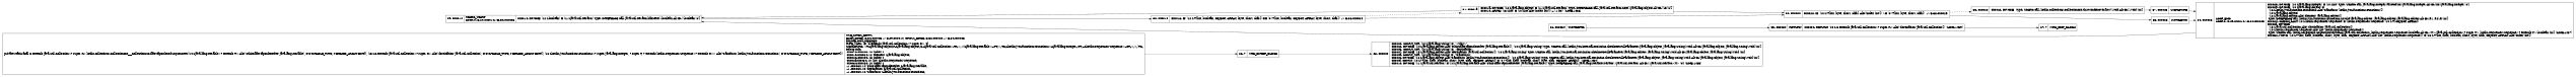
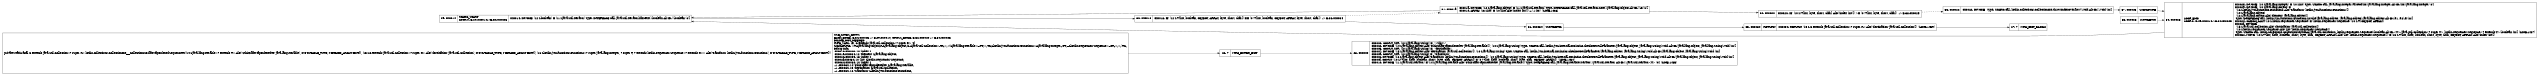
  digraph {
    rankdir=LR
    node [shape=record]
-   n1 [label="{26\:\ ?|MTH_ENTER_BLOCK\l}"]
+   n1 [label="{26\:\ ?|MTH_ENTER_EXIT\l}"]
    n2 [label="{28\:\ 0x0000|0x0000: CONST_STR  (r0 I:java.lang.String) =  \"\<this\>\" \l0x0002: INVOKE  (r4 I:java.lang.Object A[D('$this$flatMapIndexedTo' java.lang.Iterable)]), (r0 I:java.lang.String) type: STATIC call: kotlin.jvm.internal.Intrinsics.checkNotNullParameter(java.lang.Object, java.lang.String):void A[MD:(java.lang.Object, java.lang.String):void (m)]\l0x0005: CONST_STR  (r0 I:java.lang.String) =  \"destination\" \l0x0007: INVOKE  (r5 I:java.lang.Object A[D('destination' java.util.Collection)]), (r0 I:java.lang.String) type: STATIC call: kotlin.jvm.internal.Intrinsics.checkNotNullParameter(java.lang.Object, java.lang.String):void A[MD:(java.lang.Object, java.lang.String):void (m)]\l0x000a: CONST_STR  (r0 I:java.lang.String) =  \"transform\" \l0x000c: INVOKE  (r6 I:java.lang.Object A[D('transform' kotlin.jvm.functions.Function2)]), (r0 I:java.lang.String) type: STATIC call: kotlin.jvm.internal.Intrinsics.checkNotNullParameter(java.lang.Object, java.lang.String):void A[MD:(java.lang.Object, java.lang.String):void (m)]\l0x000f: CONST  (r0 I:??[int, float, boolean, short, byte, char, OBJECT, ARRAY]) = (0 ??[int, float, boolean, short, byte, char, OBJECT, ARRAY])  (LINE:1434)\l0x0010: INVOKE  (r1 I:java.util.Iterator) = (r4 I:java.lang.Iterable A[D('$this$flatMapIndexedTo' java.lang.Iterable)]) type: INTERFACE call: java.lang.Iterable.iterator():java.util.Iterator A[MD:():java.util.Iterator\<T\> (c)] (LINE:1435)\l}"]
    n3 [label="{29\:\ 0x0014|STATIC_START\lLOOP:0: B:29:0x0014\-\>B:34:0x0025\l|0x0014: INVOKE  (r2 I:boolean) = (r1 I:java.util.Iterator) type: INTERFACE call: java.util.Iterator.hasNext():boolean A[MD:():boolean (c)]\l}"]
    n4 [label="{30\:\ 0x0018|0x0018: IF  (r2 I:??[int, boolean, OBJECT, ARRAY, byte, short, char]) == (0 ??[int, boolean, OBJECT, ARRAY, byte, short, char])  \-\> B:36:0x0034 \l}"]
    n5 [label="{31\:\ 0x001a|0x001a: INVOKE  (r2 I:java.lang.Object) = (r1 I:java.util.Iterator) type: INTERFACE call: java.util.Iterator.next():java.lang.Object A[MD:():E (c)]\l0x001e: ARITH  (r3 I:int) = (r0 I:int A[D('index' int)]) + (1 int)  (LINE:1436)\l}"]
    n6 [label="{36\:\ 0x0034|SYNTHETIC\l}"]
    n7 [label="{32\:\ 0x0020|0x0020: IF  (r0 I:??[int, byte, short, char] A[D('index' int)]) \>= (0 ??[int, byte, short, char])  \-\> B:38:0x0025 \l}"]
    n8 [label="{35\:\ 0x0034|RETURN\l|0x0034: RETURN  (r5 I:C extends java.util.Collection\<? super R\> A[D('destination' java.util.Collection)])  (LINE:1439)\l}"]
    n9 [label="{33\:\ 0x0022|0x0022: INVOKE   type: STATIC call: kotlin.collections.CollectionsKt.throwIndexOverflow():void A[MD:():void (m)]\l}"]
    n10 [label="{38\:\ 0x0025|SYNTHETIC\l}"]
    n11 [label="{37\:\ 0x0025|SIGNATURE\l}"]
    n12 [label="{34\:\ 0x0025|LOOP_END\lLOOP:0: B:29:0x0014\-\>B:34:0x0025\l|0x0025: INVOKE  (r0 I:java.lang.Integer) = (r0 I:int) type: STATIC call: java.lang.Integer.valueOf(int):java.lang.Integer A[MD:(int):java.lang.Integer (c)]\l0x0029: INVOKE  (r0 I:java.lang.Object) = \l  (r6 I:kotlin.jvm.functions.Function2 A[D('transform' kotlin.jvm.functions.Function2)])\l  (r0 I:java.lang.Object)\l  (r2 I:java.lang.Object A[D('element' java.lang.Object)])\l type: INTERFACE call: kotlin.jvm.functions.Function2.invoke(java.lang.Object, java.lang.Object):java.lang.Object A[MD:(P1, P2):R (m)]\l0x002d: CHECK_CAST (r0 I:kotlin.sequences.Sequence) = (kotlin.sequences.Sequence) (r0 I:??[OBJECT, ARRAY]) \l0x002f: INVOKE  \l  (r5 I:java.util.Collection A[D('destination' java.util.Collection)])\l  (r0 I:kotlin.sequences.Sequence A[D('list' kotlin.sequences.Sequence)])\l type: STATIC call: kotlin.collections.CollectionsKt.addAll(java.util.Collection, kotlin.sequences.Sequence):boolean A[MD:\<T\>:(java.util.Collection\<? super T\>, kotlin.sequences.Sequence\<? extends T\>):boolean (m)] (LINE:1437)\l0x0032: MOVE  (r0 I:??[int, float, boolean, short, byte, char, OBJECT, ARRAY] A[D('list' kotlin.sequences.Sequence)]) = (r3 I:??[int, float, boolean, short, byte, char, OBJECT, ARRAY] A[D('index' int)]) \l}"]
    n13 [label="{27\:\ ?|MTH_EXIT_BLOCK\l}"]
    n14 [label="{private static final C extends java.util.Collection\<? super R\> kotlin.collections.CollectionsKt___CollectionsKt.flatMapIndexedSequenceTo((r4 I:java.lang.Iterable\<? extends T\> A[D('$this$flatMapIndexedTo' java.lang.Iterable), IMMUTABLE_TYPE, METHOD_ARGUMENT]), (r5 I:C extends java.util.Collection\<? super R\> A[D('destination' java.util.Collection), IMMUTABLE_TYPE, METHOD_ARGUMENT]), (r6 I:kotlin.jvm.functions.Function2\<? super java.lang.Integer, ? super T, ? extends kotlin.sequences.Sequence\<? extends R\>\> A[D('transform' kotlin.jvm.functions.Function2), IMMUTABLE_TYPE, METHOD_ARGUMENT]))  | USE_LINES_HINTS\lBACK_EDGE: B:34:0x0025 \-\> B:29:0x0014, CROSS_EDGE: B:32:0x0020 \-\> B:34:0x0025\lINLINE_NOT_NEEDED\lTYPE_VARS: [R, C extends java.util.Collection\<? super R\>, T]\lSIGNATURE: \<T:Ljava\/lang\/Object;R:Ljava\/lang\/Object;C::Ljava\/util\/Collection\<\-TR;\>;\>(Ljava\/lang\/Iterable\<+TT;\>;TC;Lkotlin\/jvm\/functions\/Function2\<\-Ljava\/lang\/Integer;\-TT;+Lkotlin\/sequences\/Sequence\<+TR;\>;\>;)TC;\lDebug Info:\l  0x0010\-0x0020: r0 'index' I\l  0x001e\-0x0034: r2 'element' Ljava\/lang\/Object;\l  0x0020\-0x0034: r3 'index' I\l  0x002f\-0x0034: r0 'list' Lkotlin\/sequences\/Sequence;\l  0x0034\-0x0034: r0 'index' I\l  \-1 \-0x0034: r4 '$this$flatMapIndexedTo' Ljava\/lang\/Iterable;\l  \-1 \-0x0034: r5 'destination' Ljava\/util\/Collection;\l  \-1 \-0x0034: r6 'transform' Lkotlin\/jvm\/functions\/Function2;\l}"]
    n1 -> n2
    n3 -> n4
    n4 -> n5 [style=dashed]
-   n4 -> n7
+   n4 -> n6
    n5 -> n3
    n5 -> n7
    n6 -> n8
    n7 -> n9 [style=dashed]
-   n7 -> n10
    n8 -> n13
    n9 -> n11
    n10 -> n12
    n11 -> n12
    n12 -> n3
    n14 -> n1
  }
